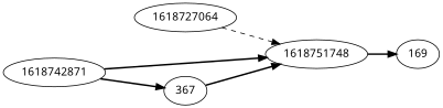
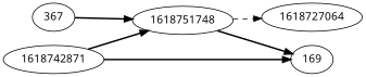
  strict digraph {
    fontname="Noto Sans"
    rankdir=LR
    node [fontname="Noto Sans"]
    edge [fontname="Noto Sans" style=bold]
    n1 [label=169]
    1618751748
    1618727064
    367
    1618742871
    1618751748 -> n1
-   1618727064 -> 1618751748 [style=dashed]
+   1618751748 -> 1618727064 [style=dashed]
    367 -> 1618751748
    1618742871 -> 1618751748
-   1618742871 -> 367
+   1618742871 -> n1
  }
